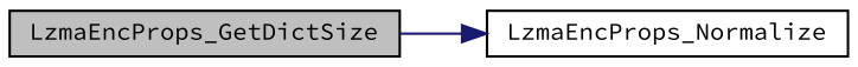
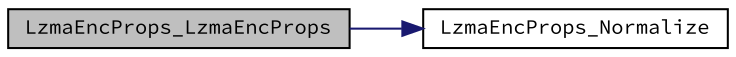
  digraph {
    rankdir=LR
    fontname="Source Code Pro"
    node [color=black fontname="Source Code Pro" fontsize=10 shape=record style=filled]
-   n1 [fillcolor=grey75 fontcolor=black height=0.2 label=LzmaEncProps_GetDictSize width=0.4]
+   n1 [fillcolor=grey75 fontcolor=black height=0.2 label=LzmaEncProps_LzmaEncProps width=0.4]
    n2 [fillcolor=white height=0.2 label=LzmaEncProps_Normalize width=0.4]
    n1 -> n2 [color=midnightblue fontname="Source Code Pro" fontsize=10 labelfontname=Helvetica labelfontsize=10 style=solid]
  }
